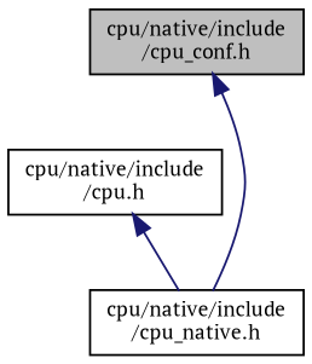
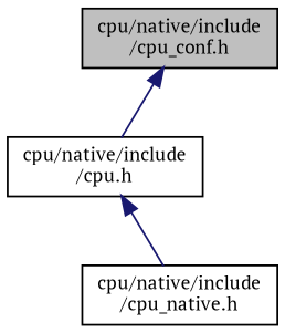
  digraph {
    fontname="PT Serif"
    node [color=black fillcolor=white fontname="PT Serif" fontsize=10 shape=record style=filled]
    edge [color=midnightblue dir=back fontname="PT Serif" fontsize=10 labelfontname=Helvetica labelfontsize=10 style=solid]
    n1 [fillcolor=grey75 fontcolor=black height=0.2 label="cpu/native/include\l/cpu_conf.h" width=0.4]
    n2 [height=0.2 label="cpu/native/include\l/cpu.h" width=0.4]
    n3 [height=0.2 label="cpu/native/include\l/cpu_native.h" width=0.4]
-   n1 -> n3
+   n1 -> n2
    n2 -> n3
  }
